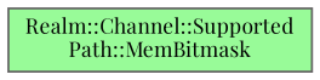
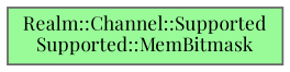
  digraph {
    rankdir=LR
    fontname="Playfair Display"
-   n1 [color=grey40 fillcolor=palegreen fontname="Playfair Display" fontsize=10 height=0.2 label="Realm::Channel::Supported\lPath::MemBitmask" shape=box style=filled width=0.4]
+   n1 [color=grey40 fillcolor=palegreen fontname="Playfair Display" fontsize=10 height=0.2 label="Realm::Channel::Supported\lSupported::MemBitmask" shape=box style=filled width=0.4]
  }
